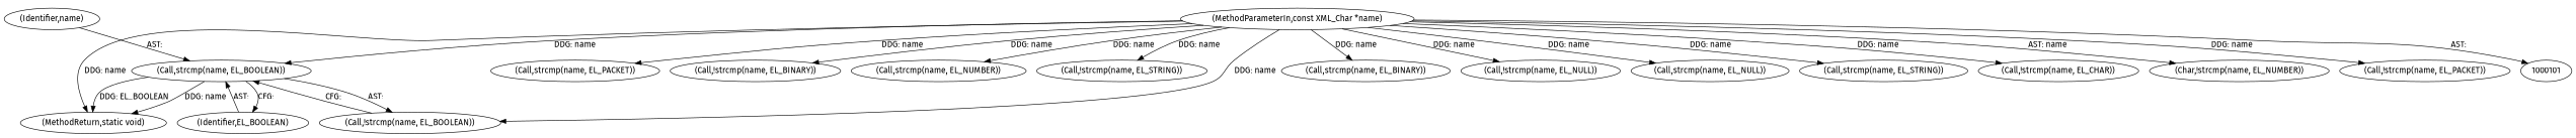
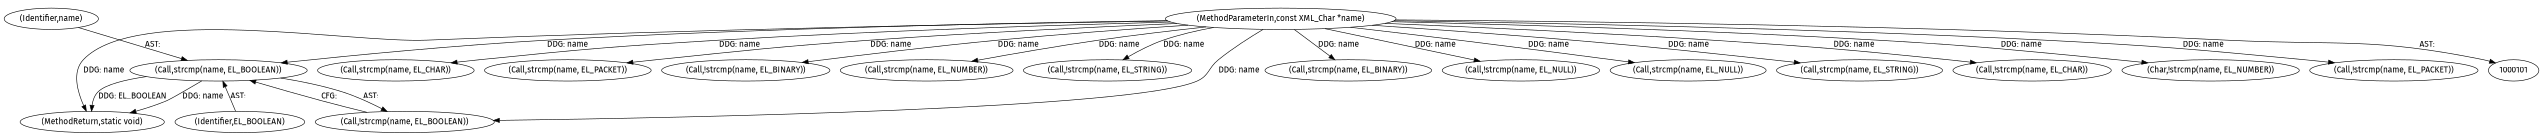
  digraph {
    fontname="Fira Sans"
    node [fontname="Fira Sans"]
    edge [fontname="Fira Sans"]
    n1 [label="(Call,strcmp(name, EL_BOOLEAN))"]
    n2 [label="(Call,!strcmp(name, EL_BOOLEAN))"]
    n3 [label="(MethodReturn,static void)"]
    n4 [label="(Identifier,EL_BOOLEAN)"]
    n5 [label="(MethodParameterIn,const XML_Char *name)"]
+   n6 [label="(Call,strcmp(name, EL_CHAR))"]
    n7 [label="(Call,strcmp(name, EL_PACKET))"]
    n8 [label="(Call,!strcmp(name, EL_BINARY))"]
    n9 [label="(Call,strcmp(name, EL_NUMBER))"]
    n10 [label="(Call,!strcmp(name, EL_STRING))"]
    n11 [label="(Call,strcmp(name, EL_BINARY))"]
    n12 [label="(Call,!strcmp(name, EL_NULL))"]
    n13 [label="(Call,strcmp(name, EL_NULL))"]
    n14 [label="(Call,strcmp(name, EL_STRING))"]
    n15 [label="(Call,!strcmp(name, EL_CHAR))"]
    n16 [label="(Char,!strcmp(name, EL_NUMBER))"]
    n17 [label="(Call,!strcmp(name, EL_PACKET))"]
    1000101
    n19 [label="(Identifier,name)"]
    n1 -> n2 [label="AST: "]
    n1 -> n3 [label="DDG: EL_BOOLEAN"]
    n1 -> n3 [label="DDG: name"]
-   n1 -> n4 [label="CFG: "]
    n2 -> n1 [label="CFG: "]
    n4 -> n1 [label="AST: "]
    n5 -> n1 [label="DDG: name"]
    n5 -> n2 [label="DDG: name"]
    n5 -> n3 [label="DDG: name"]
+   n5 -> n6 [label="DDG: name"]
    n5 -> n7 [label="DDG: name"]
    n5 -> n8 [label="DDG: name"]
    n5 -> n9 [label="DDG: name"]
    n5 -> n10 [label="DDG: name"]
    n5 -> n11 [label="DDG: name"]
    n5 -> n12 [label="DDG: name"]
    n5 -> n13 [label="DDG: name"]
    n5 -> n14 [label="DDG: name"]
    n5 -> n15 [label="DDG: name"]
-   n5 -> n16 [label="AST: name"]
+   n5 -> n16 [label="DDG: name"]
    n5 -> n17 [label="DDG: name"]
    n5 -> 1000101 [label="AST: "]
    n19 -> n1 [label="AST: "]
  }
